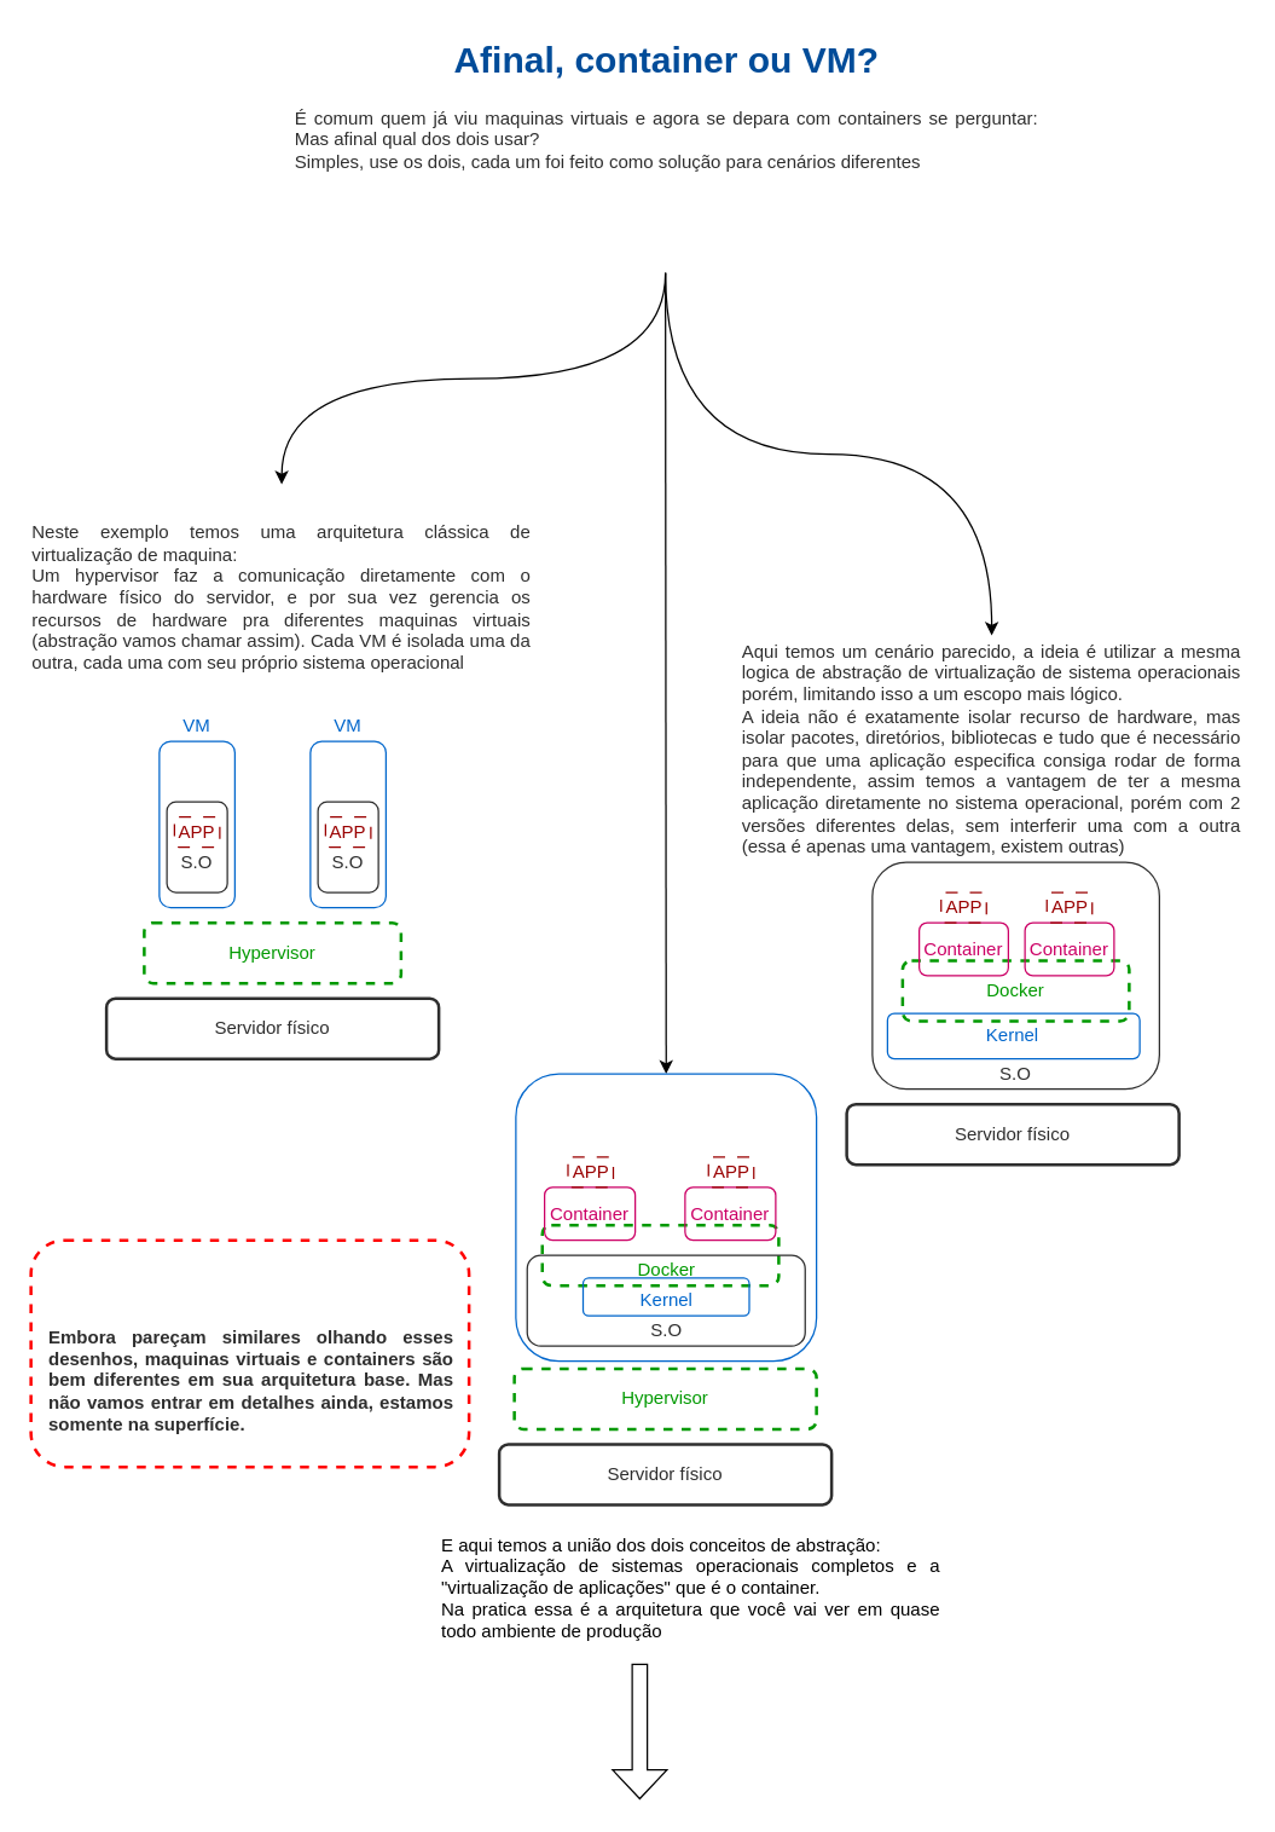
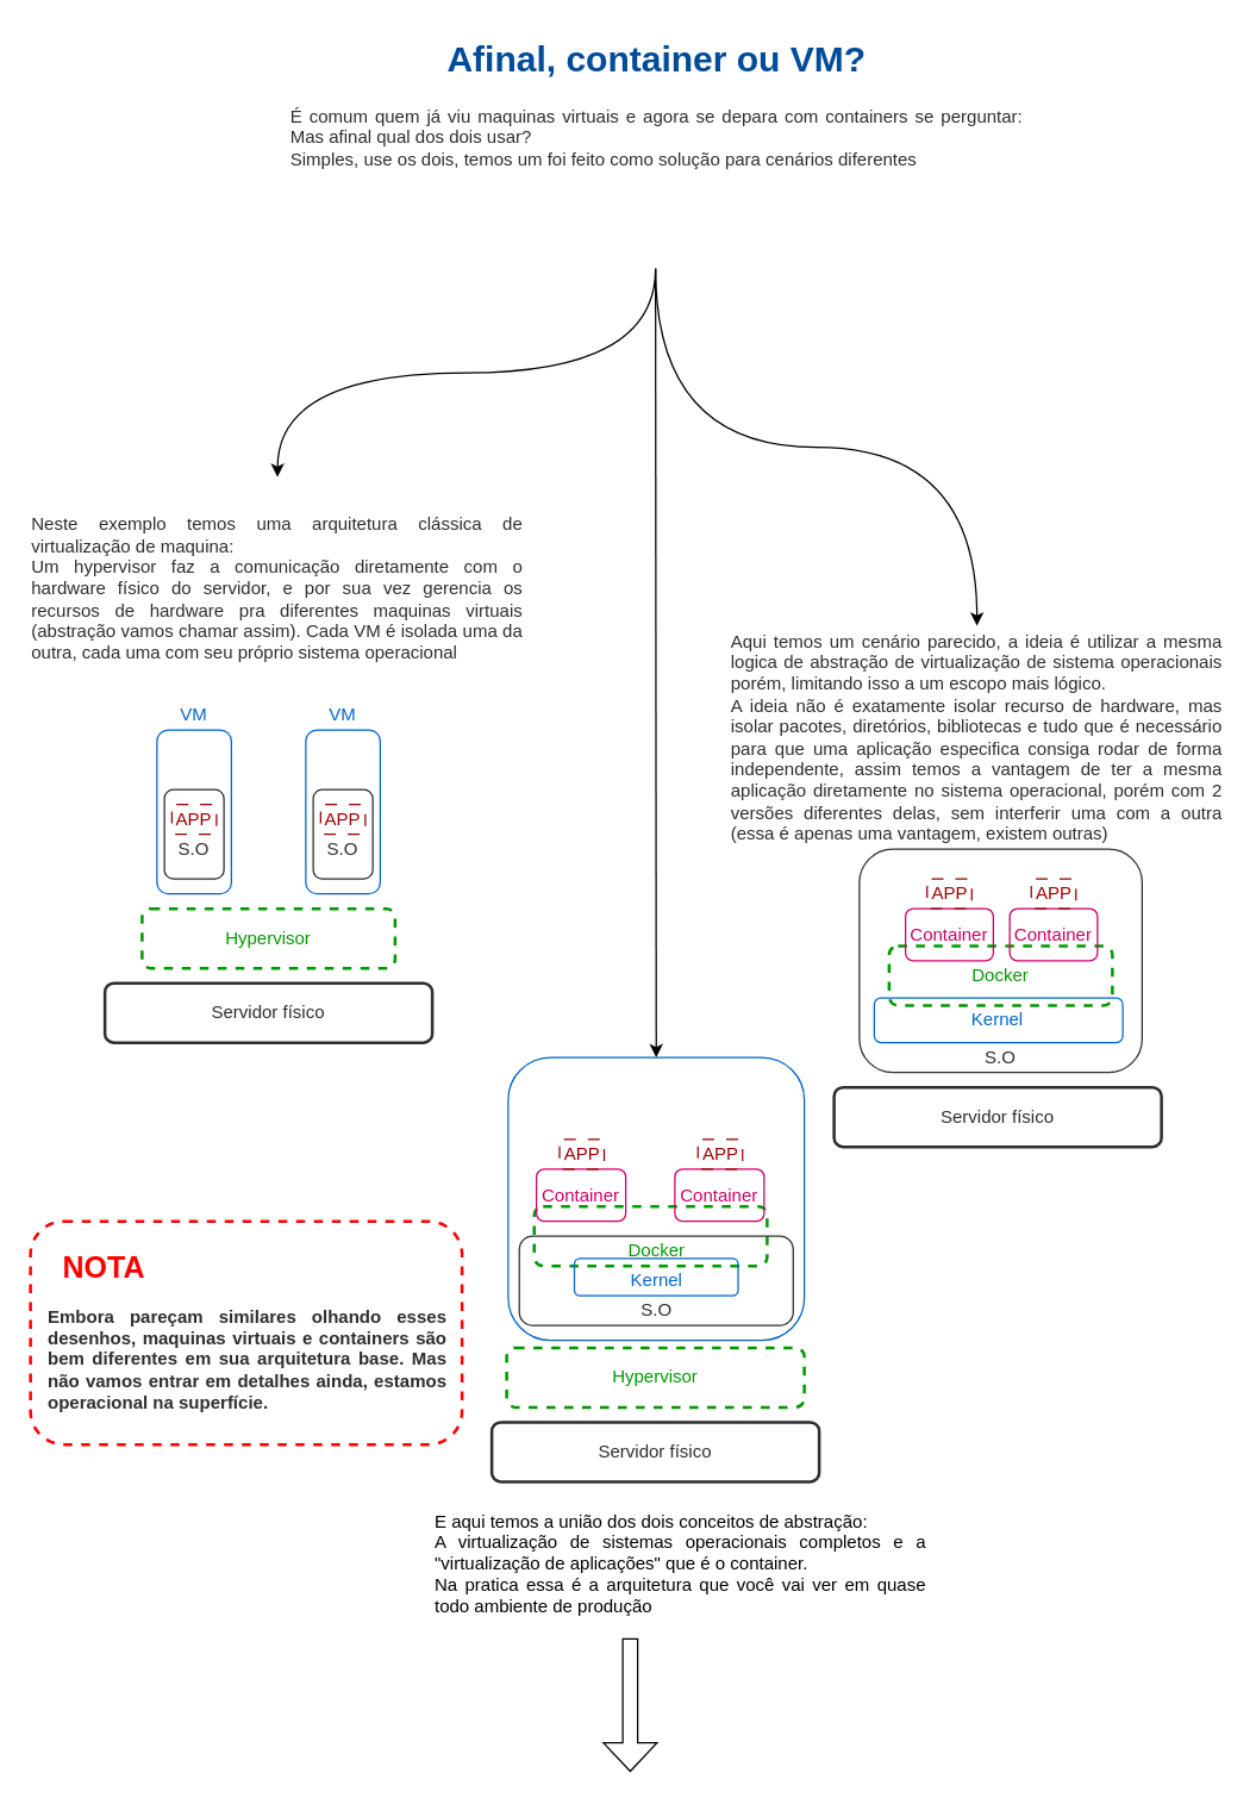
  <mxCell id="0" />
  <mxCell id="1" parent="0" />
  <mxCell id="2" style="edgeStyle=orthogonalEdgeStyle;rounded=0;orthogonalLoop=1;jettySize=auto;html=1;curved=1;exitX=0.5;exitY=1;exitDx=0;exitDy=0;entryX=0.5;entryY=0;entryDx=0;entryDy=0;" parent="1" source="5" target="6" edge="1"><mxGeometry relative="1" as="geometry"><mxPoint x="180" y="460" as="targetPoint" /></mxGeometry></mxCell>
  <mxCell id="3" style="edgeStyle=orthogonalEdgeStyle;rounded=0;orthogonalLoop=1;jettySize=auto;html=1;curved=1;entryX=0.5;entryY=0;entryDx=0;entryDy=0;exitX=0.5;exitY=1;exitDx=0;exitDy=0;" parent="1" source="5" target="7" edge="1"><mxGeometry relative="1" as="geometry"><mxPoint x="640" y="390" as="targetPoint" /></mxGeometry></mxCell>
  <mxCell id="4" style="edgeStyle=orthogonalEdgeStyle;rounded=0;orthogonalLoop=1;jettySize=auto;html=1;curved=1;entryX=0.5;entryY=0;entryDx=0;entryDy=0;" parent="1" source="5" target="43" edge="1"><mxGeometry relative="1" as="geometry" /></mxCell>
- <mxCell id="5" value="&lt;h1 align=&quot;center&quot;&gt;&lt;font color=&quot;#004c99&quot;&gt;Afinal, container ou VM?&lt;/font&gt;&lt;/h1&gt;&lt;div align=&quot;justify&quot;&gt;&lt;font color=&quot;#2e2e2e&quot;&gt;É comum quem já viu maquinas virtuais e agora se depara com containers se perguntar: Mas afinal qual dos dois usar? &lt;br&gt;Simples, use os dois, cada um foi feito como solução para cenários diferentes &lt;/font&gt;&lt;br&gt;&lt;/div&gt;" style="text;html=1;strokeColor=none;fillColor=none;spacing=5;spacingTop=-20;whiteSpace=wrap;overflow=hidden;rounded=0;" parent="1" vertex="1"><mxGeometry x="190" y="20" width="500" height="160" as="geometry" /></mxCell>
+ <mxCell id="5" value="&lt;h1 align=&quot;center&quot;&gt;&lt;font color=&quot;#004c99&quot;&gt;Afinal, container ou VM?&lt;/font&gt;&lt;/h1&gt;&lt;div align=&quot;justify&quot;&gt;&lt;font color=&quot;#2e2e2e&quot;&gt;É comum quem já viu maquinas virtuais e agora se depara com containers se perguntar: Mas afinal qual dos dois usar? &lt;br&gt;Simples, use os dois, temos um foi feito como solução para cenários diferentes &lt;/font&gt;&lt;br&gt;&lt;/div&gt;" style="text;html=1;strokeColor=none;fillColor=none;spacing=5;spacingTop=-20;whiteSpace=wrap;overflow=hidden;rounded=0;" parent="1" vertex="1"><mxGeometry x="190" y="20" width="500" height="160" as="geometry" /></mxCell>
  <mxCell id="6" value="&lt;div align=&quot;justify&quot;&gt;&lt;font color=&quot;#2e2e2e&quot;&gt;Neste exemplo temos uma arquitetura clássica de virtualização de maquina:&lt;/font&gt;&lt;br&gt;&lt;font color=&quot;#2e2e2e&quot;&gt;Um hypervisor faz a comunicação diretamente com o hardware físico do servidor, e por sua vez gerencia os recursos de hardware pra diferentes maquinas virtuais (abstração vamos chamar assim). Cada VM é isolada uma da outra, cada uma com seu próprio sistema operacional&lt;/font&gt;&lt;br&gt;&lt;/div&gt;" style="text;html=1;strokeColor=none;fillColor=none;align=center;verticalAlign=middle;whiteSpace=wrap;rounded=0;" parent="1" vertex="1"><mxGeometry x="20" y="320" width="332" height="150" as="geometry" /></mxCell>
  <mxCell id="7" value="&lt;div align=&quot;justify&quot;&gt;&lt;font color=&quot;#2e2e2e&quot;&gt;Aqui temos um cenário parecido, a ideia é utilizar a mesma logica de abstração de virtualização de sistema operacionais porém, limitando isso a um escopo mais lógico.&lt;/font&gt;&lt;/div&gt;&lt;div align=&quot;justify&quot;&gt;&lt;font color=&quot;#2e2e2e&quot;&gt;A ideia não é exatamente isolar recurso de hardware, mas isolar pacotes, diretórios, bibliotecas e tudo que é necessário para que uma aplicação especifica consiga rodar de forma independente, assim temos a vantagem de ter a mesma aplicação diretamente no sistema operacional, porém com 2 versões diferentes delas, sem interferir uma com a outra (essa é apenas uma vantagem, existem outras)&lt;br&gt;&lt;/font&gt;&lt;/div&gt;" style="text;html=1;strokeColor=none;fillColor=none;align=center;verticalAlign=middle;whiteSpace=wrap;rounded=0;" parent="1" vertex="1"><mxGeometry x="490" y="420" width="332" height="150" as="geometry" /></mxCell>
  <mxCell id="8" value="&lt;div align=&quot;justify&quot;&gt;E aqui temos a união dos dois conceitos de abstração:&lt;br&gt;A virtualização de sistemas operacionais completos e a &quot;virtualização de aplicações&quot; que é o container.&lt;br&gt;Na pratica essa é a arquitetura que você vai ver em quase todo ambiente de produção&lt;/div&gt;" style="text;html=1;strokeColor=none;fillColor=none;align=left;verticalAlign=middle;whiteSpace=wrap;rounded=0;" parent="1" vertex="1"><mxGeometry x="290" y="1000" width="332" height="100" as="geometry" /></mxCell>
  <mxCell id="9" value="" style="group;glass=0;rounded=0;shadow=0;" parent="1" vertex="1" connectable="0"><mxGeometry x="560" y="570" width="220" height="200" as="geometry" /></mxCell>
  <mxCell id="10" value="" style="rounded=1;whiteSpace=wrap;html=1;fillColor=none;strokeWidth=2;strokeColor=#2E2E2E;" parent="9" vertex="1"><mxGeometry y="160" width="220" height="40" as="geometry" /></mxCell>
  <mxCell id="11" value="&lt;font color=&quot;#2e2e2e&quot;&gt;Servidor físico&lt;br&gt;&lt;/font&gt;" style="text;html=1;strokeColor=none;fillColor=none;align=center;verticalAlign=middle;whiteSpace=wrap;rounded=0;" parent="9" vertex="1"><mxGeometry y="170" width="220" height="20" as="geometry" /></mxCell>
  <mxCell id="12" value="" style="rounded=1;whiteSpace=wrap;html=1;fillColor=none;strokeWidth=1;strokeColor=#2E2E2E;" parent="9" vertex="1"><mxGeometry x="17" width="190" height="150" as="geometry" /></mxCell>
  <mxCell id="13" value="&lt;font color=&quot;#2e2e2e&quot;&gt;S.O&lt;/font&gt;" style="text;html=1;strokeColor=none;fillColor=none;align=center;verticalAlign=middle;whiteSpace=wrap;rounded=0;" parent="9" vertex="1"><mxGeometry x="92" y="130" width="40" height="20" as="geometry" /></mxCell>
  <mxCell id="14" value="" style="rounded=1;whiteSpace=wrap;html=1;fillColor=none;strokeWidth=1;strokeColor=#0066CC;" parent="9" vertex="1"><mxGeometry x="27" y="100" width="167" height="30" as="geometry" /></mxCell>
  <mxCell id="15" value="&lt;font color=&quot;#0066cc&quot;&gt;Kernel&lt;/font&gt;" style="text;html=1;strokeColor=none;fillColor=none;align=center;verticalAlign=middle;whiteSpace=wrap;rounded=0;" parent="9" vertex="1"><mxGeometry x="90" y="105" width="40" height="20" as="geometry" /></mxCell>
  <mxCell id="16" value="" style="rounded=1;whiteSpace=wrap;html=1;fillColor=none;strokeWidth=2;strokeColor=#009900;dashed=1;" parent="9" vertex="1"><mxGeometry x="37" y="65" width="150" height="40" as="geometry" /></mxCell>
  <mxCell id="17" value="&lt;font color=&quot;#cc0066&quot;&gt;Container&lt;/font&gt;" style="rounded=1;whiteSpace=wrap;html=1;fillColor=none;strokeWidth=1;strokeColor=#CC0066;" parent="9" vertex="1"><mxGeometry x="48" y="40" width="59" height="35" as="geometry" /></mxCell>
  <mxCell id="18" value="&lt;font color=&quot;#009900&quot;&gt;Docker&lt;/font&gt;" style="text;html=1;strokeColor=none;fillColor=none;align=center;verticalAlign=middle;whiteSpace=wrap;rounded=0;" parent="9" vertex="1"><mxGeometry x="37" y="75" width="150" height="20" as="geometry" /></mxCell>
  <mxCell id="19" value="&lt;font color=&quot;#990000&quot;&gt;APP&lt;/font&gt;" style="rounded=1;whiteSpace=wrap;html=1;fillColor=none;strokeWidth=1;strokeColor=#990000;dashed=1;dashPattern=8 8;" parent="9" vertex="1"><mxGeometry x="62.5" y="20" width="30" height="20" as="geometry" /></mxCell>
  <mxCell id="20" value="&lt;font color=&quot;#cc0066&quot;&gt;Container&lt;/font&gt;" style="rounded=1;whiteSpace=wrap;html=1;fillColor=none;strokeWidth=1;strokeColor=#CC0066;" parent="9" vertex="1"><mxGeometry x="118" y="40" width="59" height="35" as="geometry" /></mxCell>
  <mxCell id="21" value="&lt;font color=&quot;#990000&quot;&gt;APP&lt;/font&gt;" style="rounded=1;whiteSpace=wrap;html=1;fillColor=none;strokeWidth=1;strokeColor=#990000;dashed=1;dashPattern=8 8;" parent="9" vertex="1"><mxGeometry x="132.5" y="20" width="30" height="20" as="geometry" /></mxCell>
  <mxCell id="22" value="" style="group" parent="1" vertex="1" connectable="0"><mxGeometry x="70" y="470" width="220" height="230" as="geometry" /></mxCell>
  <mxCell id="23" value="" style="rounded=1;whiteSpace=wrap;html=1;fillColor=none;strokeWidth=1;strokeColor=#0066CC;" parent="22" vertex="1"><mxGeometry x="35" y="20" width="50" height="110" as="geometry" /></mxCell>
  <mxCell id="24" value="&lt;font color=&quot;#0066cc&quot;&gt;VM&lt;/font&gt;" style="text;html=1;strokeColor=none;fillColor=none;align=center;verticalAlign=middle;whiteSpace=wrap;rounded=0;" parent="22" vertex="1"><mxGeometry x="40" width="40" height="20" as="geometry" /></mxCell>
  <mxCell id="25" value="" style="rounded=1;whiteSpace=wrap;html=1;fillColor=none;strokeWidth=2;strokeColor=#2E2E2E;" parent="22" vertex="1"><mxGeometry y="190" width="220" height="40" as="geometry" /></mxCell>
  <mxCell id="26" value="&lt;font color=&quot;#2e2e2e&quot;&gt;Servidor físico&lt;br&gt;&lt;/font&gt;" style="text;html=1;strokeColor=none;fillColor=none;align=center;verticalAlign=middle;whiteSpace=wrap;rounded=0;" parent="22" vertex="1"><mxGeometry y="200" width="220" height="20" as="geometry" /></mxCell>
  <mxCell id="27" value="" style="rounded=1;whiteSpace=wrap;html=1;fillColor=none;strokeWidth=2;strokeColor=#009900;dashed=1;" parent="22" vertex="1"><mxGeometry x="25" y="140" width="170" height="40" as="geometry" /></mxCell>
  <mxCell id="28" value="&lt;font color=&quot;#009900&quot;&gt;Hypervisor&lt;/font&gt;" style="text;html=1;strokeColor=none;fillColor=none;align=center;verticalAlign=middle;whiteSpace=wrap;rounded=0;" parent="22" vertex="1"><mxGeometry x="35" y="150" width="150" height="20" as="geometry" /></mxCell>
  <mxCell id="29" value="" style="rounded=1;whiteSpace=wrap;html=1;fillColor=none;strokeWidth=1;strokeColor=#2E2E2E;" parent="22" vertex="1"><mxGeometry x="40" y="60" width="40" height="60" as="geometry" /></mxCell>
  <mxCell id="30" value="&lt;font color=&quot;#2e2e2e&quot;&gt;S.O&lt;/font&gt;" style="text;html=1;strokeColor=none;fillColor=none;align=center;verticalAlign=middle;whiteSpace=wrap;rounded=0;" parent="22" vertex="1"><mxGeometry x="40" y="90" width="40" height="20" as="geometry" /></mxCell>
  <mxCell id="31" value="&lt;font color=&quot;#990000&quot;&gt;APP&lt;/font&gt;" style="rounded=1;whiteSpace=wrap;html=1;fillColor=none;strokeWidth=1;strokeColor=#990000;dashed=1;dashPattern=8 8;" parent="22" vertex="1"><mxGeometry x="45" y="70" width="30" height="20" as="geometry" /></mxCell>
  <mxCell id="32" value="" style="rounded=1;whiteSpace=wrap;html=1;fillColor=none;strokeWidth=1;strokeColor=#0066CC;" parent="22" vertex="1"><mxGeometry x="135" y="20" width="50" height="110" as="geometry" /></mxCell>
  <mxCell id="33" value="" style="rounded=1;whiteSpace=wrap;html=1;fillColor=none;strokeWidth=1;strokeColor=#2E2E2E;" parent="22" vertex="1"><mxGeometry x="140" y="60" width="40" height="60" as="geometry" /></mxCell>
  <mxCell id="34" value="&lt;font color=&quot;#2e2e2e&quot;&gt;S.O&lt;/font&gt;" style="text;html=1;strokeColor=none;fillColor=none;align=center;verticalAlign=middle;whiteSpace=wrap;rounded=0;" parent="22" vertex="1"><mxGeometry x="140" y="90" width="40" height="20" as="geometry" /></mxCell>
  <mxCell id="35" value="&lt;font color=&quot;#990000&quot;&gt;APP&lt;/font&gt;" style="rounded=1;whiteSpace=wrap;html=1;fillColor=none;strokeWidth=1;strokeColor=#990000;dashed=1;dashPattern=8 8;" parent="22" vertex="1"><mxGeometry x="145" y="70" width="30" height="20" as="geometry" /></mxCell>
  <mxCell id="36" value="&lt;font color=&quot;#0066cc&quot;&gt;VM&lt;/font&gt;" style="text;html=1;strokeColor=none;fillColor=none;align=center;verticalAlign=middle;whiteSpace=wrap;rounded=0;" parent="22" vertex="1"><mxGeometry x="140" width="40" height="20" as="geometry" /></mxCell>
  <mxCell id="37" value="" style="group;movable=1;resizable=1;rotatable=1;deletable=1;editable=1;locked=0;connectable=1;glass=0;" parent="1" vertex="1" connectable="0"><mxGeometry x="330" y="710" width="220" height="285" as="geometry" /></mxCell>
  <mxCell id="38" value="" style="rounded=1;whiteSpace=wrap;html=1;fillColor=none;strokeWidth=2;strokeColor=#009900;dashed=1;movable=1;resizable=1;rotatable=1;deletable=1;editable=1;locked=0;connectable=1;" parent="37" vertex="1"><mxGeometry x="28.5" y="100" width="156.5" height="40" as="geometry" /></mxCell>
  <mxCell id="39" value="" style="rounded=1;whiteSpace=wrap;html=1;fillColor=none;strokeWidth=2;strokeColor=#2E2E2E;movable=1;resizable=1;rotatable=1;deletable=1;editable=1;locked=0;connectable=1;" parent="37" vertex="1"><mxGeometry y="245" width="220" height="40" as="geometry" /></mxCell>
  <mxCell id="40" value="&lt;font color=&quot;#2e2e2e&quot;&gt;Servidor físico&lt;br&gt;&lt;/font&gt;" style="text;html=1;strokeColor=none;fillColor=none;align=center;verticalAlign=middle;whiteSpace=wrap;rounded=0;movable=1;resizable=1;rotatable=1;deletable=1;editable=1;locked=0;connectable=1;" parent="37" vertex="1"><mxGeometry y="255" width="220" height="20" as="geometry" /></mxCell>
  <mxCell id="41" value="" style="rounded=1;whiteSpace=wrap;html=1;fillColor=none;strokeWidth=2;strokeColor=#009900;dashed=1;movable=1;resizable=1;rotatable=1;deletable=1;editable=1;locked=0;connectable=1;" parent="37" vertex="1"><mxGeometry x="10" y="195" width="200" height="40" as="geometry" /></mxCell>
  <mxCell id="42" value="&lt;font color=&quot;#009900&quot;&gt;Hypervisor&lt;/font&gt;" style="text;html=1;strokeColor=none;fillColor=none;align=center;verticalAlign=middle;whiteSpace=wrap;rounded=0;movable=1;resizable=1;rotatable=1;deletable=1;editable=1;locked=0;connectable=1;" parent="37" vertex="1"><mxGeometry x="35" y="205" width="150" height="20" as="geometry" /></mxCell>
  <mxCell id="43" value="" style="rounded=1;whiteSpace=wrap;html=1;fillColor=none;strokeWidth=1;strokeColor=#0066CC;movable=1;resizable=1;rotatable=1;deletable=1;editable=1;locked=0;connectable=1;" parent="37" vertex="1"><mxGeometry x="11" width="199" height="190" as="geometry" /></mxCell>
  <mxCell id="44" value="" style="rounded=1;whiteSpace=wrap;html=1;fillColor=none;strokeWidth=1;strokeColor=#2E2E2E;movable=1;resizable=1;rotatable=1;deletable=1;editable=1;locked=0;connectable=1;" parent="37" vertex="1"><mxGeometry x="18.5" y="120" width="184" height="60" as="geometry" /></mxCell>
  <mxCell id="45" value="&lt;font color=&quot;#2e2e2e&quot;&gt;S.O&lt;/font&gt;" style="text;html=1;strokeColor=none;fillColor=none;align=center;verticalAlign=middle;whiteSpace=wrap;rounded=0;movable=1;resizable=1;rotatable=1;deletable=1;editable=1;locked=0;connectable=1;" parent="37" vertex="1"><mxGeometry x="90.5" y="160" width="40" height="20" as="geometry" /></mxCell>
  <mxCell id="46" value="&lt;font color=&quot;#009900&quot;&gt;Docker&lt;/font&gt;" style="text;html=1;strokeColor=none;fillColor=none;align=center;verticalAlign=middle;whiteSpace=wrap;rounded=0;movable=1;resizable=1;rotatable=1;deletable=1;editable=1;locked=0;connectable=1;" parent="37" vertex="1"><mxGeometry x="35.5" y="120" width="150" height="20" as="geometry" /></mxCell>
  <mxCell id="47" value="&lt;font color=&quot;#cc0066&quot;&gt;Container&lt;/font&gt;" style="rounded=1;whiteSpace=wrap;html=1;fillColor=none;strokeWidth=1;strokeColor=#CC0066;movable=1;resizable=1;rotatable=1;deletable=1;editable=1;locked=0;connectable=1;" parent="37" vertex="1"><mxGeometry x="30" y="75" width="60" height="35" as="geometry" /></mxCell>
  <mxCell id="48" value="&lt;font color=&quot;#990000&quot;&gt;APP&lt;/font&gt;" style="rounded=1;whiteSpace=wrap;html=1;fillColor=none;strokeWidth=1;strokeColor=#990000;dashed=1;dashPattern=8 8;movable=1;resizable=1;rotatable=1;deletable=1;editable=1;locked=0;connectable=1;" parent="37" vertex="1"><mxGeometry x="45.5" y="55" width="30" height="20" as="geometry" /></mxCell>
  <mxCell id="49" value="&lt;font color=&quot;#cc0066&quot;&gt;Container&lt;/font&gt;" style="rounded=1;whiteSpace=wrap;html=1;fillColor=none;strokeWidth=1;strokeColor=#CC0066;movable=1;resizable=1;rotatable=1;deletable=1;editable=1;locked=0;connectable=1;" parent="37" vertex="1"><mxGeometry x="123" y="75" width="60" height="35" as="geometry" /></mxCell>
  <mxCell id="50" value="&lt;font color=&quot;#990000&quot;&gt;APP&lt;/font&gt;" style="rounded=1;whiteSpace=wrap;html=1;fillColor=none;strokeWidth=1;strokeColor=#990000;dashed=1;dashPattern=8 8;movable=1;resizable=1;rotatable=1;deletable=1;editable=1;locked=0;connectable=1;" parent="37" vertex="1"><mxGeometry x="138.5" y="55" width="30" height="20" as="geometry" /></mxCell>
  <mxCell id="51" value="" style="rounded=1;whiteSpace=wrap;html=1;fillColor=none;strokeWidth=1;strokeColor=#0066CC;" parent="37" vertex="1"><mxGeometry x="55.5" y="135" width="110" height="25" as="geometry" /></mxCell>
  <mxCell id="52" value="&lt;font color=&quot;#0066cc&quot;&gt;Kernel&lt;/font&gt;" style="text;html=1;strokeColor=none;fillColor=none;align=center;verticalAlign=middle;whiteSpace=wrap;rounded=0;" parent="37" vertex="1"><mxGeometry x="90.5" y="140" width="40" height="20" as="geometry" /></mxCell>
- <mxCell id="54" value="&lt;div align=&quot;justify&quot;&gt;&lt;font color=&quot;#2e2e2e&quot;&gt;&lt;b&gt;Embora pareçam similares olhando esses desenhos, maquinas virtuais e containers são bem diferentes em sua arquitetura base. Mas não vamos entrar em detalhes ainda, estamos somente na superfície.&lt;/b&gt;&lt;/font&gt;&lt;/div&gt;" style="text;html=1;strokeColor=none;fillColor=none;align=left;verticalAlign=middle;whiteSpace=wrap;rounded=1;dashed=1;strokeWidth=2;perimeterSpacing=0;" vertex="1" parent="1"><mxGeometry x="30" y="865" width="270" height="95" as="geometry" /></mxCell>
+ <mxCell id="53" value="&lt;font size=&quot;1&quot; color=&quot;#ff0000&quot;&gt;&lt;b style=&quot;font-size: 20px;&quot;&gt;NOTA&lt;/b&gt;&lt;/font&gt;" style="text;html=1;strokeColor=none;fillColor=none;align=left;verticalAlign=middle;whiteSpace=wrap;rounded=0;" vertex="1" parent="1"><mxGeometry x="40" y="835" width="50" height="30" as="geometry" /></mxCell>
+ <mxCell id="54" value="&lt;div align=&quot;justify&quot;&gt;&lt;font color=&quot;#2e2e2e&quot;&gt;&lt;b&gt;Embora pareçam similares olhando esses desenhos, maquinas virtuais e containers são bem diferentes em sua arquitetura base. Mas não vamos entrar em detalhes ainda, estamos operacional na superfície.&lt;/b&gt;&lt;/font&gt;&lt;/div&gt;" style="text;html=1;strokeColor=none;fillColor=none;align=left;verticalAlign=middle;whiteSpace=wrap;rounded=1;dashed=1;strokeWidth=2;perimeterSpacing=0;" vertex="1" parent="1"><mxGeometry x="30" y="865" width="270" height="95" as="geometry" /></mxCell>
  <mxCell id="55" value="" style="rounded=1;whiteSpace=wrap;html=1;fillColor=none;strokeColor=#FF0000;strokeWidth=2;dashed=1;" vertex="1" parent="1"><mxGeometry x="20" y="820" width="290" height="150" as="geometry" /></mxCell>
  <mxCell id="56" value="" style="shape=flexArrow;endArrow=classic;html=1;rounded=0;endWidth=25;endSize=6.03;" edge="1" parent="1"><mxGeometry width="50" height="50" relative="1" as="geometry"><mxPoint x="423" y="1100" as="sourcePoint" /><mxPoint x="423" y="1190" as="targetPoint" /></mxGeometry></mxCell>
